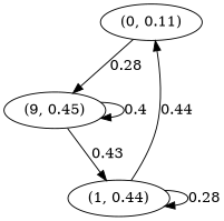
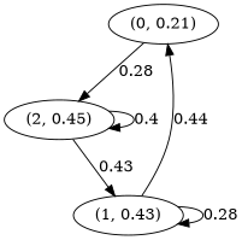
  digraph {
-   n1 [label="(0, 0.11)"]
-   n2 [label="(9, 0.45)"]
-   n3 [label="(1, 0.44)"]
+   n1 [label="(0, 0.21)"]
+   n2 [label="(2, 0.45)"]
+   n3 [label="(1, 0.43)"]
    n1 -> n2 [label=0.28]
    n2 -> n2 [label=0.4]
    n2 -> n3 [label=0.43]
    n3 -> n1 [label=0.44]
    n3 -> n3 [label=0.28]
  }
